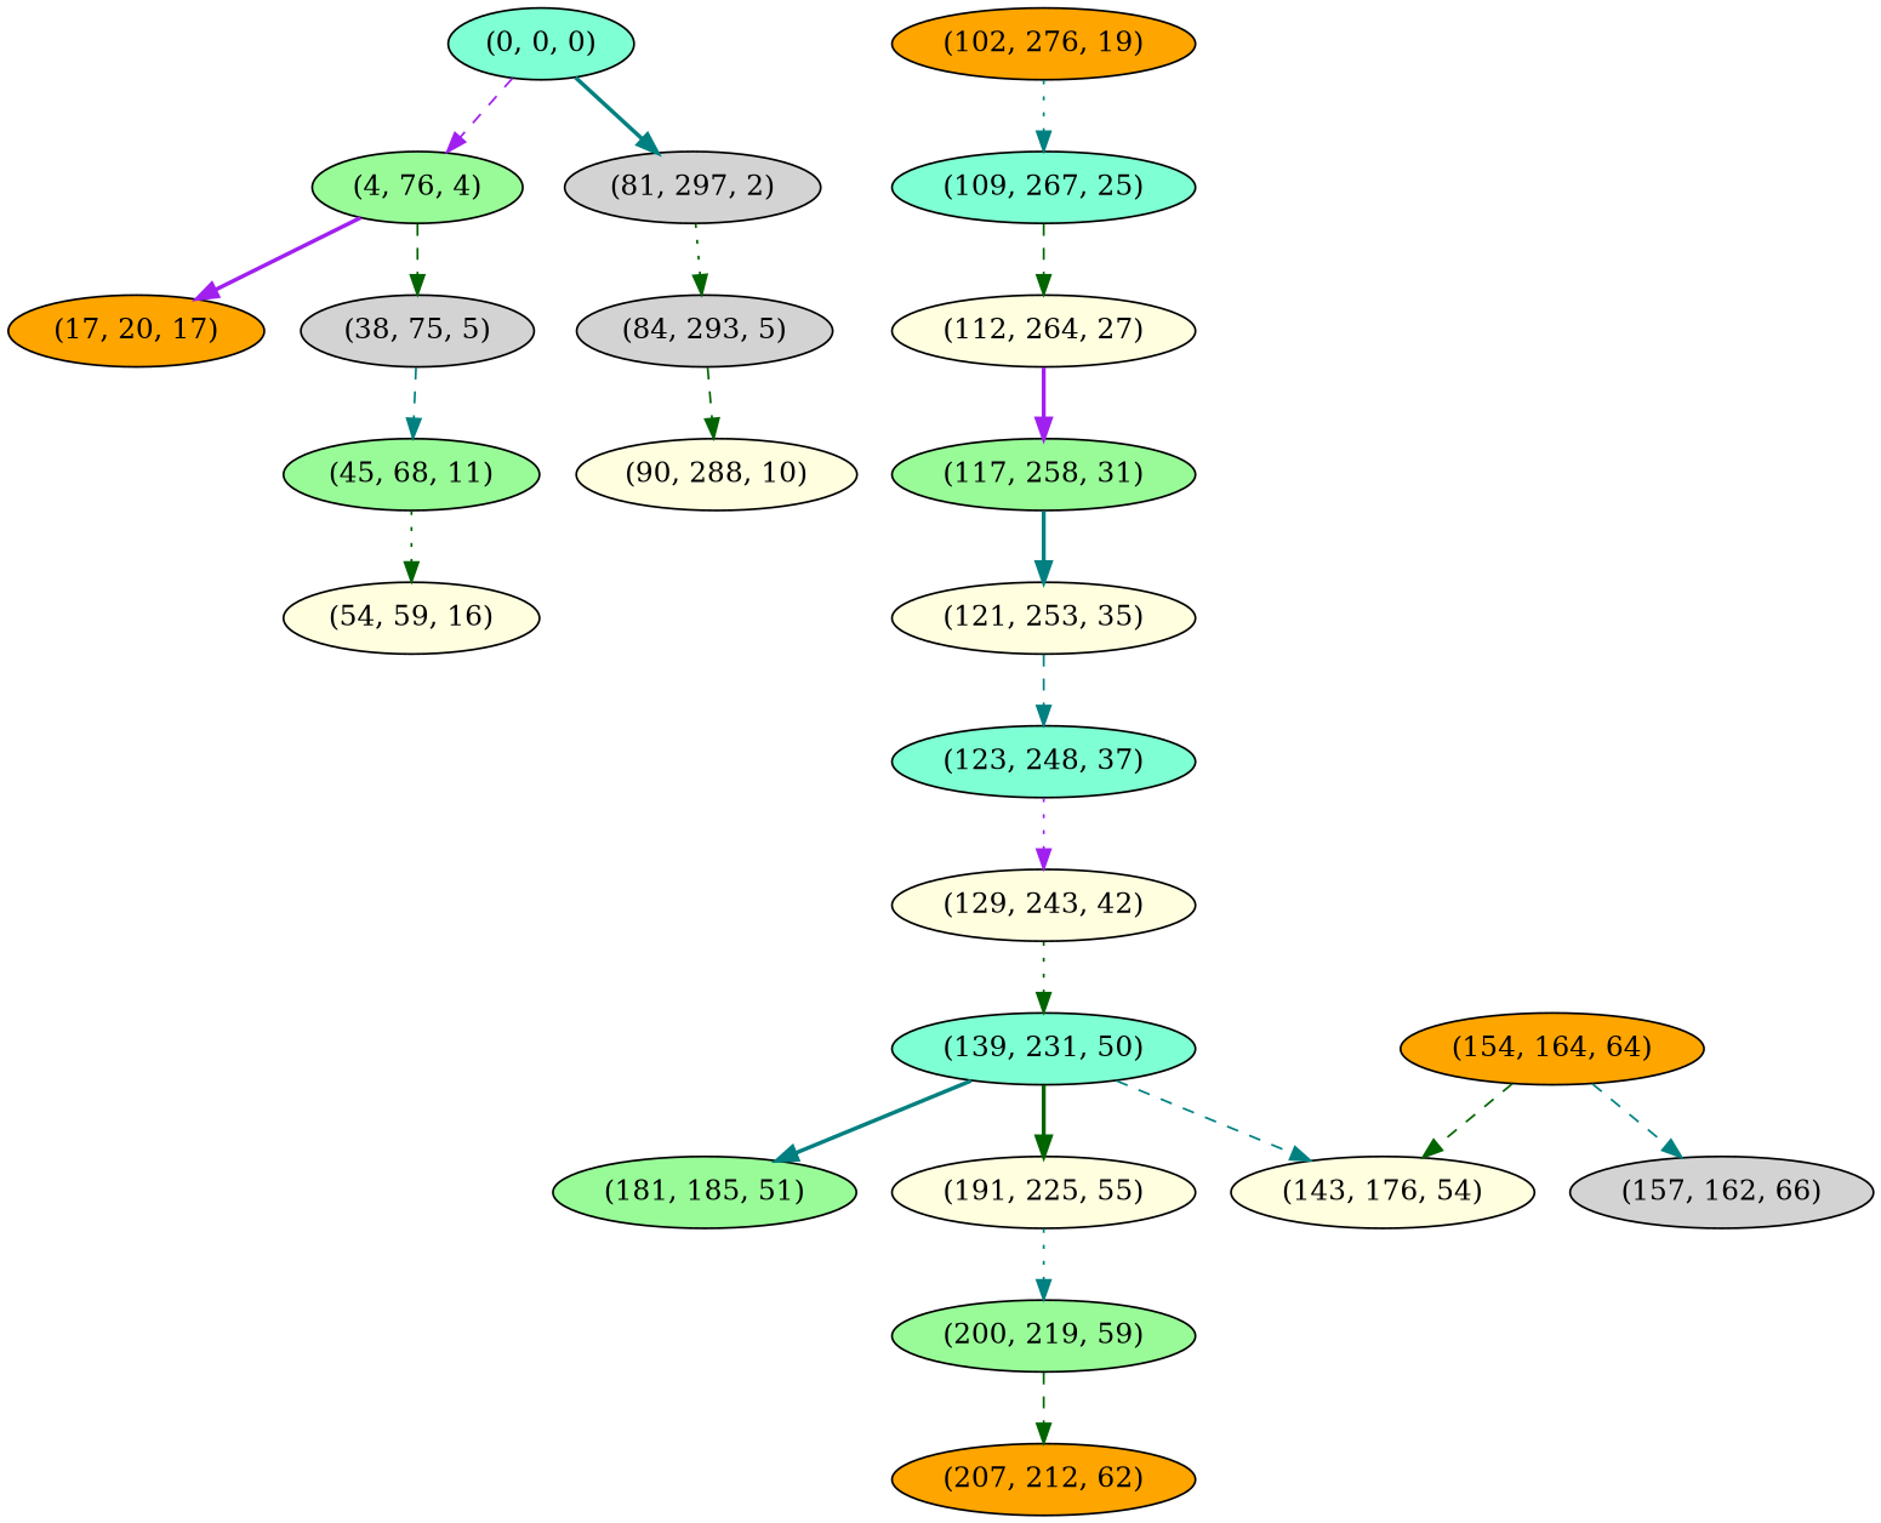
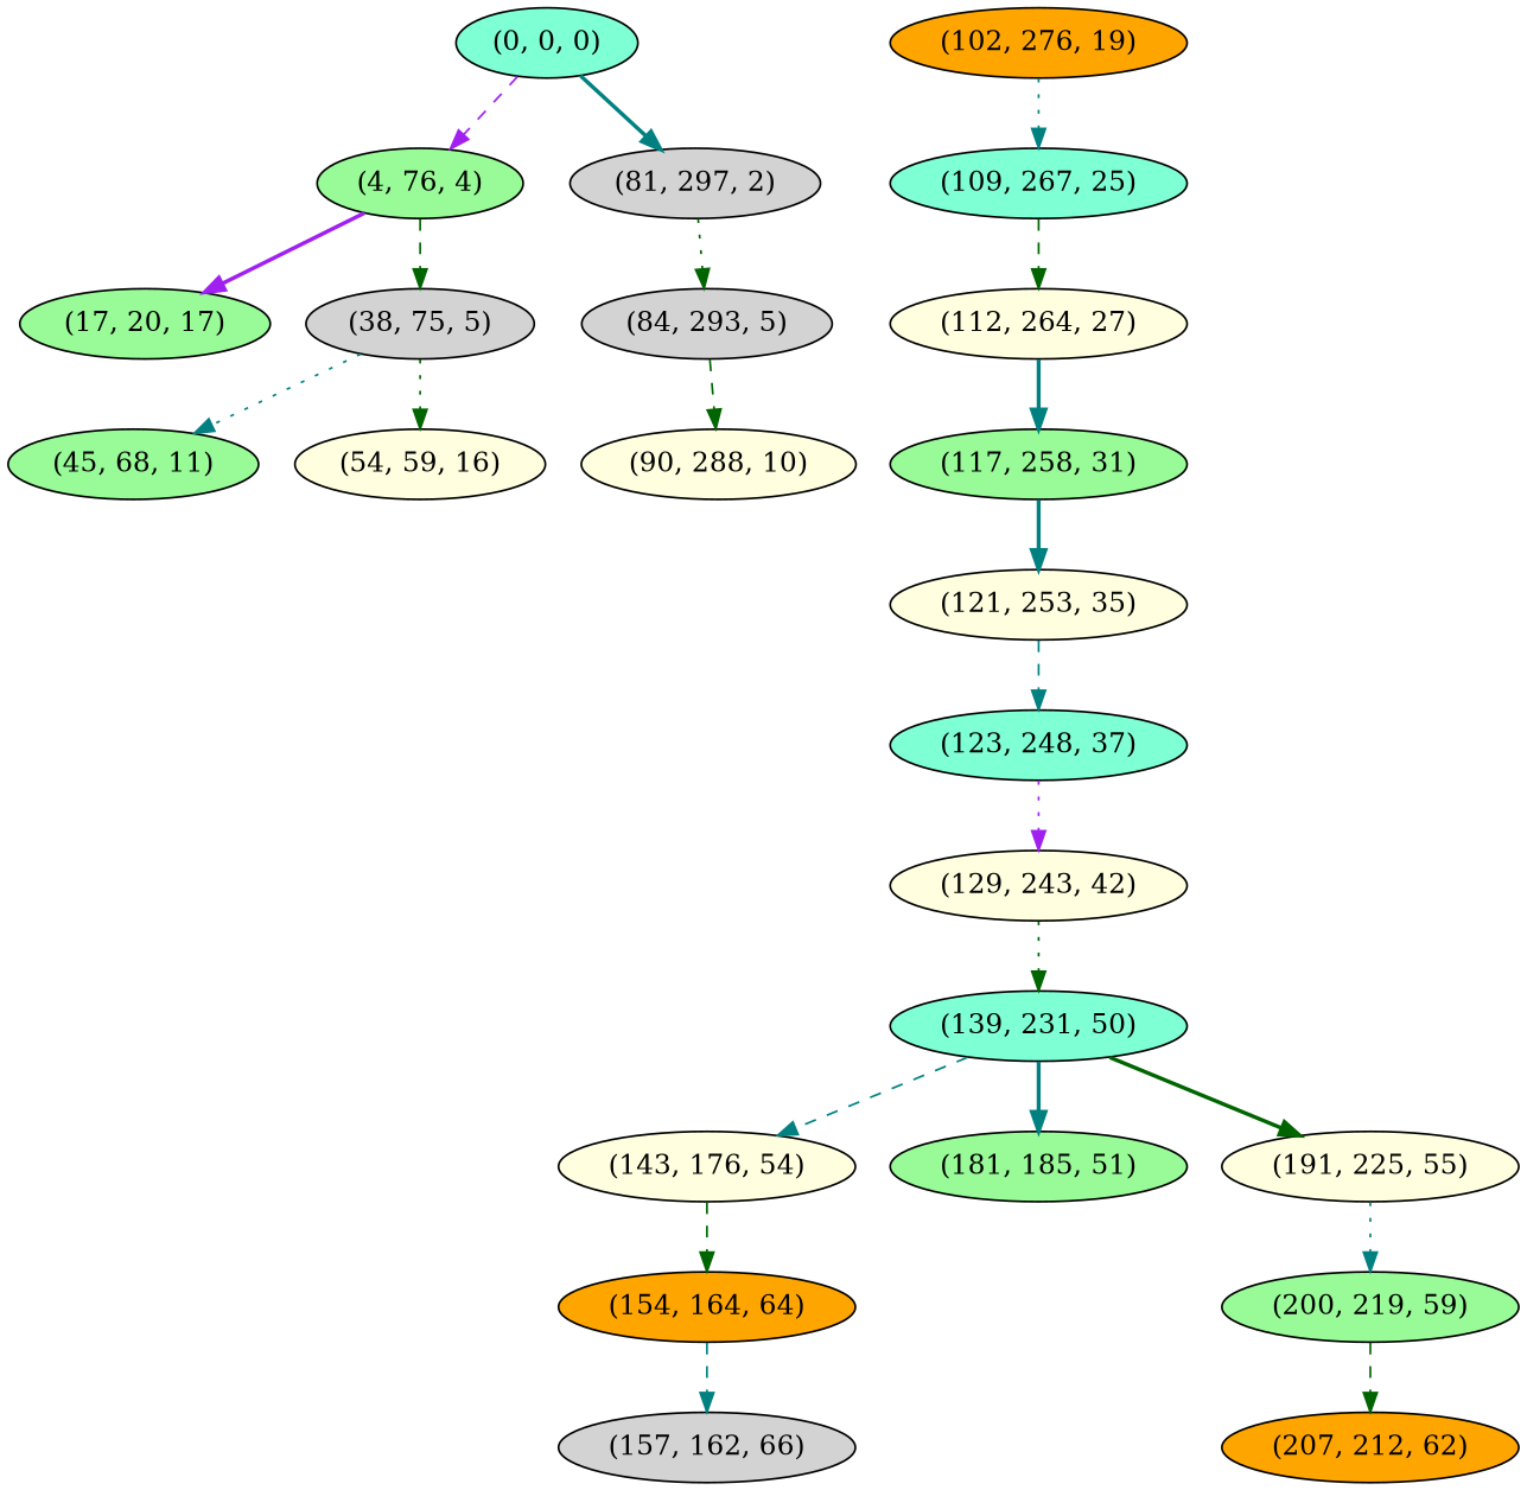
  digraph {
    fontname="DejaVu Serif"
    node [fillcolor=lightyellow fontname="DejaVu Serif" style=filled]
    edge [color=teal fontname="DejaVu Serif" style=dashed]
    "(0, 0, 0)" [fillcolor=aquamarine]
    "(4, 76, 4)" [fillcolor=palegreen]
    "(81, 297, 2)" [fillcolor=lightgrey]
-   "(17, 20, 17)" [fillcolor=orange]
+   "(17, 20, 17)" [fillcolor=palegreen]
    "(38, 75, 5)" [fillcolor=lightgrey]
    "(84, 293, 5)" [fillcolor=lightgrey]
    "(45, 68, 11)" [fillcolor=palegreen]
    "(54, 59, 16)"
    "(90, 288, 10)"
    "(102, 276, 19)" [fillcolor=orange]
    "(109, 267, 25)" [fillcolor=aquamarine]
    "(112, 264, 27)"
    "(117, 258, 31)" [fillcolor=palegreen]
    "(121, 253, 35)"
    "(123, 248, 37)" [fillcolor=aquamarine]
    "(129, 243, 42)"
    "(139, 231, 50)" [fillcolor=aquamarine]
    "(143, 176, 54)"
    "(181, 185, 51)" [fillcolor=palegreen]
    "(191, 225, 55)"
    "(154, 164, 64)" [fillcolor=orange]
    "(200, 219, 59)" [fillcolor=palegreen]
    "(157, 162, 66)" [fillcolor=lightgrey]
    "(207, 212, 62)" [fillcolor=orange]
    "(0, 0, 0)" -> "(4, 76, 4)" [color=purple]
    "(0, 0, 0)" -> "(81, 297, 2)" [style=bold]
    "(4, 76, 4)" -> "(17, 20, 17)" [color=purple style=bold]
    "(4, 76, 4)" -> "(38, 75, 5)" [color=darkgreen]
    "(81, 297, 2)" -> "(84, 293, 5)" [color=darkgreen style=dotted]
-   "(38, 75, 5)" -> "(45, 68, 11)"
+   "(38, 75, 5)" -> "(45, 68, 11)" [style=dotted]
    "(84, 293, 5)" -> "(90, 288, 10)" [color=darkgreen]
-   "(45, 68, 11)" -> "(54, 59, 16)" [color=darkgreen style=dotted]
+   "(38, 75, 5)" -> "(54, 59, 16)" [color=darkgreen style=dotted]
    "(102, 276, 19)" -> "(109, 267, 25)" [style=dotted]
    "(109, 267, 25)" -> "(112, 264, 27)" [color=darkgreen]
-   "(112, 264, 27)" -> "(117, 258, 31)" [color=purple style=bold]
+   "(112, 264, 27)" -> "(117, 258, 31)" [style=bold]
    "(117, 258, 31)" -> "(121, 253, 35)" [style=bold]
    "(121, 253, 35)" -> "(123, 248, 37)"
    "(123, 248, 37)" -> "(129, 243, 42)" [color=purple style=dotted]
    "(129, 243, 42)" -> "(139, 231, 50)" [color=darkgreen style=dotted]
    "(139, 231, 50)" -> "(143, 176, 54)"
    "(139, 231, 50)" -> "(181, 185, 51)" [style=bold]
    "(139, 231, 50)" -> "(191, 225, 55)" [color=darkgreen style=bold]
-   "(154, 164, 64)" -> "(143, 176, 54)" [color=darkgreen]
+   "(143, 176, 54)" -> "(154, 164, 64)" [color=darkgreen]
    "(191, 225, 55)" -> "(200, 219, 59)" [style=dotted]
    "(154, 164, 64)" -> "(157, 162, 66)"
    "(200, 219, 59)" -> "(207, 212, 62)" [color=darkgreen]
  }
